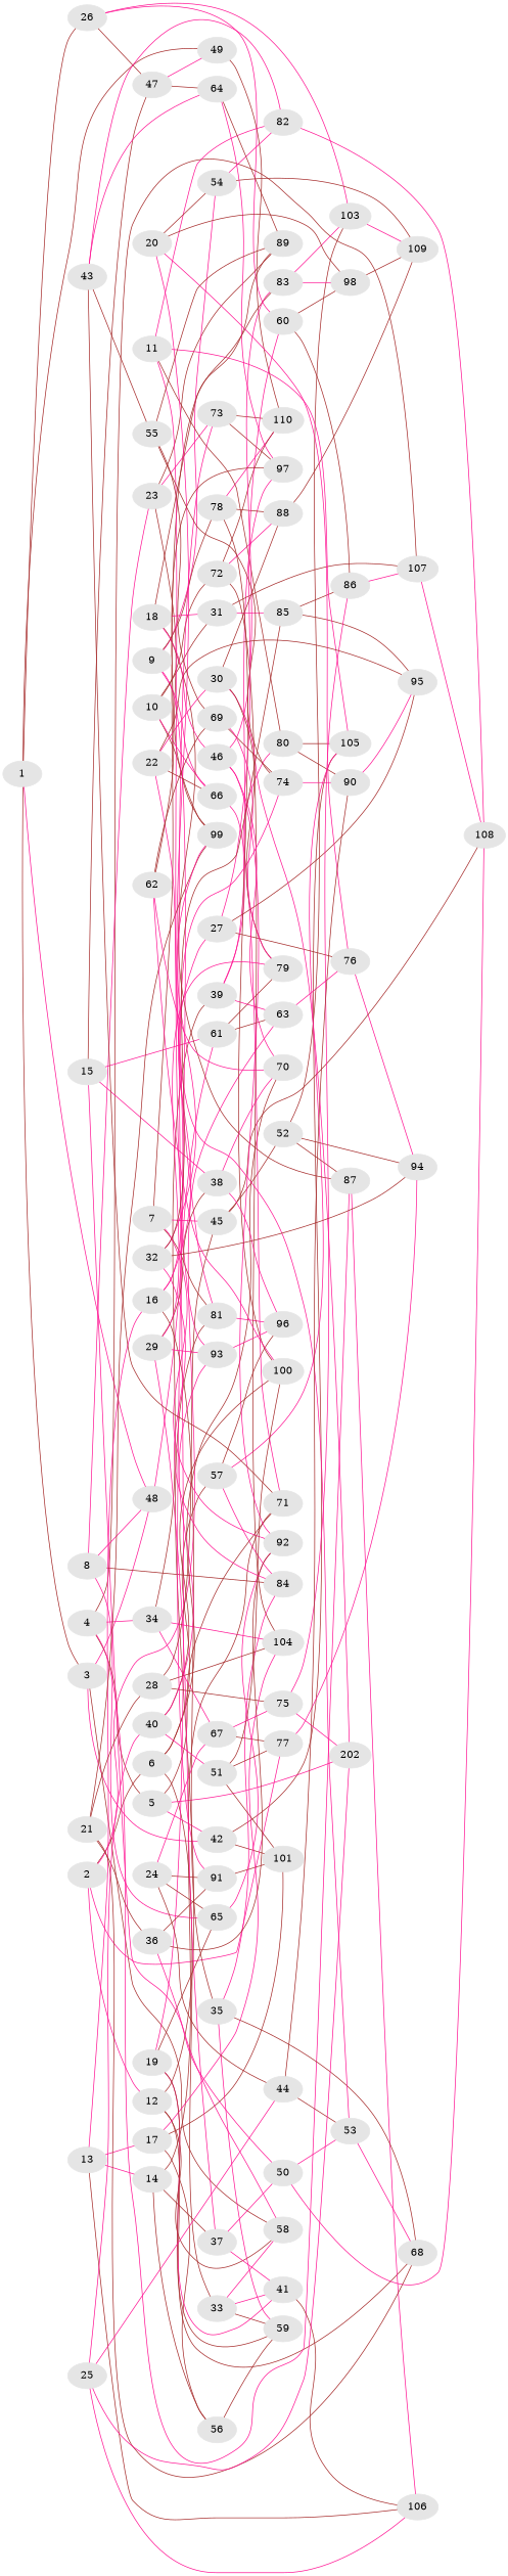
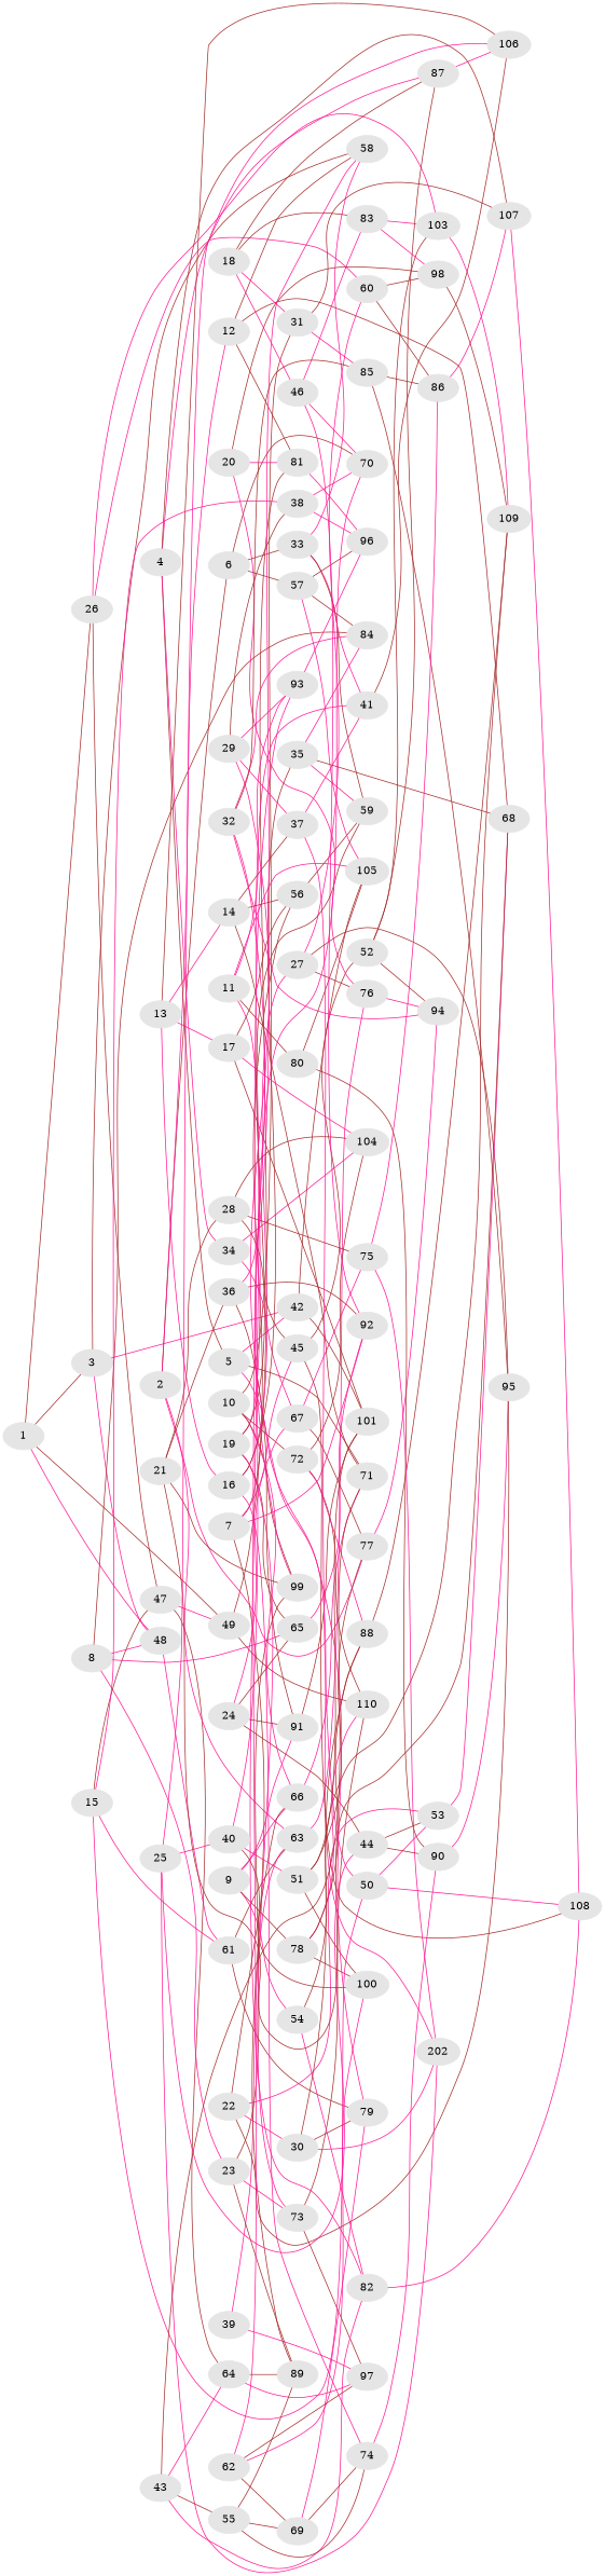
  graph {
    rankdir=LR
    node [color=gray90 style=filled]
    edge [color=brown]
    1
    3
    26
    48
    49
    42
    58
    47
    60
    103
    61
    56
    110
    2
    6
    12
    63
    77
    33
    57
    70
    81
    68
    76
    94
    105
    101
    4
    5
    34
    87
    107
    71
    n34 [label=202]
    104
    67
    39
    106
    108
    41
    59
    84
    96
    7
    45
    89
    92
    52
    8
    23
    65
    99
    73
    9
    54
    66
    78
    91
    82
    109
    88
    100
    10
    31
    72
    85
    11
    80
    93
    90
    13
    14
    16
    17
    37
    27
    35
    74
    50
    15
    38
    64
    53
    79
    95
    18
    46
    83
    98
    19
    97
    20
    21
    28
    36
    75
    22
    30
    24
    44
    25
    40
    51
    86
    29
    32
    43
    55
    69
    62
    1 -- 3
    1 -- 26
    1 -- 48 [color=deeppink]
    1 -- 49
    3 -- 48 [color=deeppink]
    3 -- 42 [color=deeppink]
    3 -- 58
    26 -- 47
    26 -- 60 [color=deeppink]
    26 -- 103 [color=deeppink]
    48 -- 61 [color=deeppink]
+   49 -- 56
    49 -- 110
    42 -- 105
    42 -- 101
    47 -- 49 [color=deeppink]
    47 -- 64
    60 -- 98
    60 -- 86
    103 -- 109 [color=deeppink]
    61 -- 63
    61 -- 79
    56 -- 59
    2 -- 6
    2 -- 12 [color=deeppink]
    2 -- 63 [color=deeppink]
    2 -- 77 [color=deeppink]
    6 -- 33
    6 -- 57
    6 -- 70
    12 -- 58
    12 -- 81
    12 -- 68
    63 -- 76 [color=deeppink]
    77 -- 94 [color=deeppink]
    33 -- 58 [color=deeppink]
    33 -- 41 [color=deeppink]
    33 -- 59
    57 -- 105 [color=deeppink]
-   57 -- 84 [color=deeppink]
+   57 -- 84
    57 -- 96
    81 -- 96 [color=deeppink]
    76 -- 94 [color=deeppink]
    4 -- 5
    4 -- 34 [color=deeppink]
    4 -- 87 [color=deeppink]
    4 -- 107
    5 -- 42 [color=deeppink]
    5 -- 71
    5 -- n34 [color=deeppink]
    34 -- 104 [color=deeppink]
    34 -- 67 [color=deeppink]
-   34 -- 39
    87 -- 106 [color=deeppink]
    107 -- 108 [color=deeppink]
    67 -- 77
    67 -- 75 [color=deeppink]
    39 -- 63 [color=deeppink]
-   39 -- 80 [color=deeppink]
    39 -- 97 [color=deeppink]
    41 -- 106
    7 -- 81
    7 -- 45 [color=deeppink]
    7 -- 89
    7 -- 92 [color=deeppink]
    45 -- 108
    45 -- 52
    52 -- 103
    52 -- 94
    52 -- 87
    8 -- 48 [color=deeppink]
    8 -- 84
    8 -- 23 [color=deeppink]
    8 -- 65 [color=deeppink]
    23 -- 89
    23 -- 99
    23 -- 73 [color=deeppink]
    65 -- 92 [color=deeppink]
    73 -- 110
    73 -- 97
    9 -- 54 [color=deeppink]
    9 -- 66 [color=deeppink]
    9 -- 78
    9 -- 91 [color=deeppink]
    54 -- 82 [color=deeppink]
    54 -- 109
    66 -- 71 [color=deeppink]
    78 -- 110 [color=deeppink]
    78 -- 88
    78 -- 100
    91 -- 101
    82 -- 108 [color=deeppink]
    88 -- 109
    10 -- 99
    10 -- 66 [color=deeppink]
    10 -- 31
    10 -- 72
    31 -- 107
    31 -- 85 [color=deeppink]
    72 -- 110
    72 -- 104
    72 -- 88 [color=deeppink]
    85 -- 95
    85 -- 86
    11 -- 105 [color=deeppink]
    11 -- 82 [color=deeppink]
    11 -- 80
    11 -- 93 [color=deeppink]
    80 -- 105
    80 -- 90
    93 -- 96 [color=deeppink]
    90 -- 95 [color=deeppink]
    13 -- 106
    13 -- 14 [color=deeppink]
    13 -- 16 [color=deeppink]
    13 -- 17 [color=deeppink]
    14 -- 56
    14 -- 71
    14 -- 37
    16 -- 27 [color=deeppink]
    16 -- 35
    16 -- 74 [color=deeppink]
    17 -- 56
    17 -- 101
    17 -- 104 [color=deeppink]
    37 -- 41 [color=deeppink]
    37 -- 50 [color=deeppink]
    27 -- 60 [color=deeppink]
    27 -- 76
    27 -- 95
    35 -- 68
    35 -- 59 [color=deeppink]
    35 -- 84 [color=deeppink]
    74 -- 90 [color=deeppink]
    50 -- 108 [color=deeppink]
    50 -- 53 [color=deeppink]
    15 -- 47
    15 -- 61 [color=deeppink]
    15 -- 50 [color=deeppink]
    15 -- 38 [color=deeppink]
    38 -- 70 [color=deeppink]
    38 -- 96 [color=deeppink]
    64 -- 89
    64 -- 97 [color=deeppink]
    53 -- 68 [color=deeppink]
    18 -- 87
    18 -- 31 [color=deeppink]
    18 -- 46 [color=deeppink]
    18 -- 83
    46 -- 70 [color=deeppink]
    46 -- 92 [color=deeppink]
    46 -- 83 [color=deeppink]
    83 -- 103 [color=deeppink]
    83 -- 98 [color=deeppink]
    98 -- 109
    19 -- 41 [color=deeppink]
    19 -- 59
    19 -- 65
    19 -- 73 [color=deeppink]
    20 -- 81 [color=deeppink]
    20 -- 76 [color=deeppink]
-   20 -- 54
    20 -- 98
    21 -- 68
    21 -- 99
    21 -- 28
    21 -- 36
    28 -- 104
    28 -- 45
    28 -- 75
    36 -- 58 [color=deeppink]
    36 -- 92
    36 -- 91
    75 -- n34 [color=deeppink]
    75 -- 86 [color=deeppink]
    22 -- 66
    22 -- 53 [color=deeppink]
    22 -- 95
    22 -- 30 [color=deeppink]
    30 -- n34 [color=deeppink]
    30 -- 88
    30 -- 79
    24 -- 67 [color=deeppink]
    24 -- 65
    24 -- 91
    24 -- 44
    44 -- 90
    44 -- 53
    25 -- n34 [color=deeppink]
    25 -- 106 [color=deeppink]
    25 -- 44 [color=deeppink]
    25 -- 40 [color=deeppink]
    40 -- 100
    40 -- 93 [color=deeppink]
    40 -- 51 [color=deeppink]
    51 -- 77
    51 -- 101
    51 -- 100
    86 -- 107 [color=deeppink]
    29 -- 93 [color=deeppink]
    29 -- 37 [color=deeppink]
    29 -- 38
    29 -- 79 [color=deeppink]
-   32 -- 94
+   32 -- 94 [color=deeppink]
    32 -- 84 [color=deeppink]
    32 -- 99 [color=deeppink]
    32 -- 85
    43 -- 71
    43 -- 82 [color=deeppink]
    43 -- 64 [color=deeppink]
    43 -- 55
    55 -- 89
    55 -- 74
    55 -- 69
    69 -- 74
    69 -- 79 [color=deeppink]
    62 -- 70 [color=deeppink]
    62 -- 100 [color=deeppink]
    62 -- 97
    62 -- 69
  }
